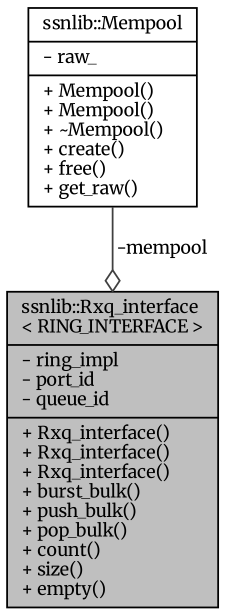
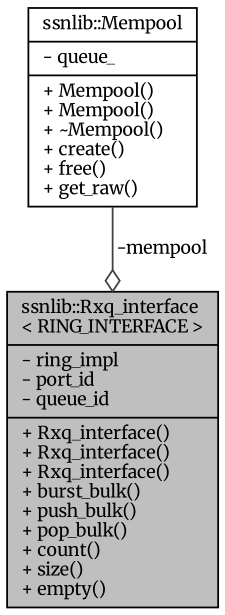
  digraph {
    fontname=Merriweather
    node [color=black fontname=Merriweather fontsize=10 shape=record style=filled]
    n1 [fillcolor=grey75 fontcolor=black height=0.2 label="{ssnlib::Rxq_interface\l\< RING_INTERFACE \>\n|- ring_impl\l- port_id\l- queue_id\l|+ Rxq_interface()\l+ Rxq_interface()\l+ Rxq_interface()\l+ burst_bulk()\l+ push_bulk()\l+ pop_bulk()\l+ count()\l+ size()\l+ empty()\l}" width=0.4]
-   n2 [fillcolor=white height=0.2 label="{ssnlib::Mempool\n|- raw_\l|+ Mempool()\l+ Mempool()\l+ ~Mempool()\l+ create()\l+ free()\l+ get_raw()\l}" width=0.4]
+   n2 [fillcolor=white height=0.2 label="{ssnlib::Mempool\n|- queue_\l|+ Mempool()\l+ Mempool()\l+ ~Mempool()\l+ create()\l+ free()\l+ get_raw()\l}" width=0.4]
    n2 -> n1 [arrowhead=odiamond color=grey25 fontname=Merriweather fontsize=10 label=" -mempool" labelfontname=Helvetica labelfontsize=10 style=solid]
  }
